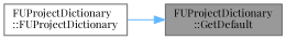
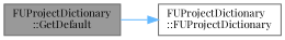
  digraph {
    rankdir=LR
    fontname="Playfair Display"
    node [fontname="Playfair Display" fontsize=10 shape=box style=filled]
    n1 [color=gray40 fillcolor=grey60 fontcolor=black height=0.2 label="FUProjectDictionary\l::GetDefault" width=0.4]
    n2 [color=grey40 fillcolor=white height=0.2 label="FUProjectDictionary\l::FUProjectDictionary" width=0.4]
-   n2 -> n1 [color=steelblue1 fontname="Playfair Display" fontsize=10 labelfontname=Helvetica labelfontsize=10 style=solid]
+   n1 -> n2 [color=steelblue1 fontname="Playfair Display" fontsize=10 labelfontname=Helvetica labelfontsize=10 style=solid]
  }
